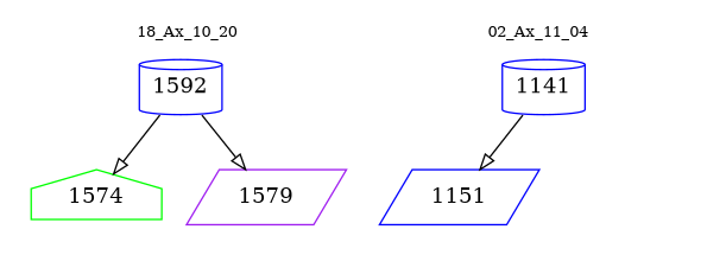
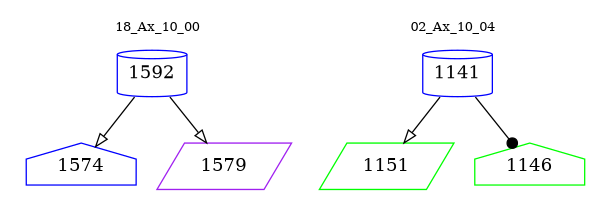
  digraph {
    node [color=blue shape=cylinder]
    edge [arrowhead=onormal color=black]
    n1 [label=1592]
-   n2 [color=green label=1574 shape=house]
+   n2 [label=1574 shape=house]
    n3 [color=purple label=1579 shape=parallelogram]
    n4 [label=1141]
-   n5 [label=1151 shape=parallelogram]
+   n5 [color=green label=1151 shape=parallelogram]
+   n6 [color=green label=1146 shape=house]
    subgraph cluster_1 {
      color=white
      fontsize=10
-     label="18_Ax_10_20"
+     label="18_Ax_10_00"
      n1
      n2
      n3
    }
    subgraph cluster_2 {
      color=white
      fontsize=10
-     label="02_Ax_11_04"
+     label="02_Ax_10_04"
      n4
      n5
+     n6
    }
    n1 -> n2
    n1 -> n3
    n4 -> n5
+   n4 -> n6 [arrowhead=dot]
  }
